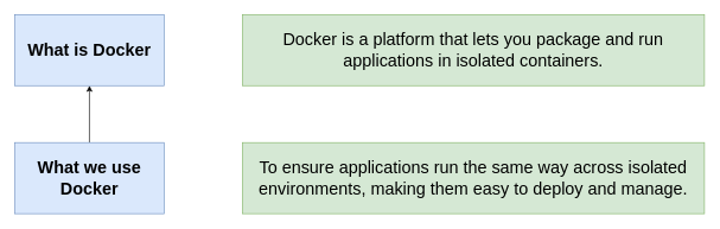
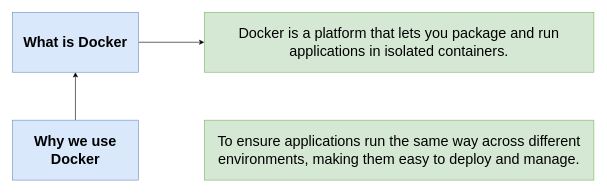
  <mxCell id="0" />
  <mxCell id="1" parent="0" />
+ <mxCell id="2" style="edgeStyle=orthogonalEdgeStyle;rounded=0;orthogonalLoop=1;jettySize=auto;html=1;entryX=0;entryY=0.5;entryDx=0;entryDy=0;" edge="1" parent="1" source="3" target="6"><mxGeometry relative="1" as="geometry" /></mxCell>
  <mxCell id="3" value="&lt;h1&gt;What is Docker&lt;/h1&gt;" style="rounded=0;whiteSpace=wrap;html=1;fillColor=#dae8fc;strokeColor=#6c8ebf;" vertex="1" parent="1"><mxGeometry x="20" y="20" width="210" height="100" as="geometry" /></mxCell>
  <mxCell id="4" style="edgeStyle=orthogonalEdgeStyle;rounded=0;orthogonalLoop=1;jettySize=auto;html=1;" edge="1" parent="1" source="5" target="3"><mxGeometry relative="1" as="geometry" /></mxCell>
- <mxCell id="5" value="&lt;h1&gt;What we use Docker&lt;/h1&gt;" style="rounded=0;whiteSpace=wrap;html=1;fillColor=#dae8fc;strokeColor=#6c8ebf;" vertex="1" parent="1"><mxGeometry x="20" y="200" width="210" height="100" as="geometry" /></mxCell>
+ <mxCell id="5" value="&lt;h1&gt;Why we use Docker&lt;/h1&gt;" style="rounded=0;whiteSpace=wrap;html=1;fillColor=#dae8fc;strokeColor=#6c8ebf;" vertex="1" parent="1"><mxGeometry x="20" y="200" width="210" height="100" as="geometry" /></mxCell>
  <mxCell id="6" value="&lt;h1&gt;&lt;span style=&quot;font-weight: normal;&quot;&gt;Docker is a platform that lets you package and run applications in isolated containers.&lt;/span&gt;&lt;/h1&gt;" style="rounded=0;whiteSpace=wrap;html=1;fillColor=#d5e8d4;strokeColor=#82b366;" vertex="1" parent="1"><mxGeometry x="340" y="20" width="650" height="100" as="geometry" /></mxCell>
- <mxCell id="7" value="&lt;h1&gt;&lt;span style=&quot;font-weight: normal;&quot;&gt;To ensure applications run the same way across isolated environments, making them easy to deploy and manage.&lt;/span&gt;&lt;br&gt;&lt;/h1&gt;" style="rounded=0;whiteSpace=wrap;html=1;fillColor=#d5e8d4;strokeColor=#82b366;" vertex="1" parent="1"><mxGeometry x="340" y="200" width="650" height="100" as="geometry" /></mxCell>
+ <mxCell id="7" value="&lt;h1&gt;&lt;span style=&quot;font-weight: normal;&quot;&gt;To ensure applications run the same way across different environments, making them easy to deploy and manage.&lt;/span&gt;&lt;br&gt;&lt;/h1&gt;" style="rounded=0;whiteSpace=wrap;html=1;fillColor=#d5e8d4;strokeColor=#82b366;" vertex="1" parent="1"><mxGeometry x="340" y="200" width="650" height="100" as="geometry" /></mxCell>
